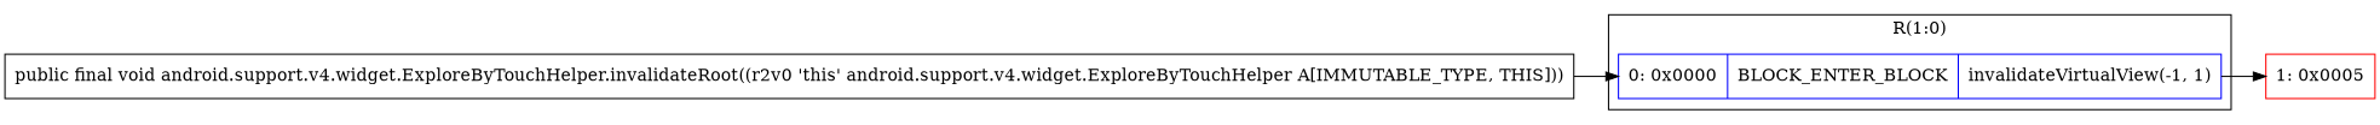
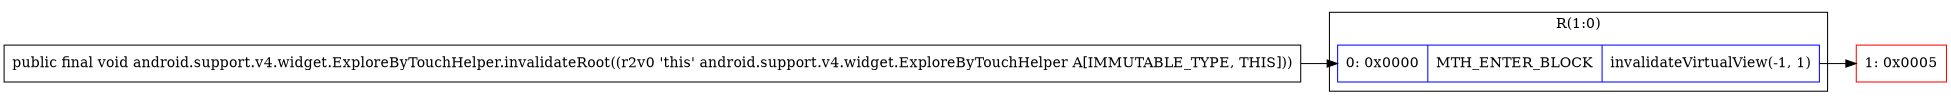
  digraph {
    rankdir=LR
    node [shape=record]
-   n1 [color=blue label="{0\:\ 0x0000|BLOCK_ENTER_BLOCK\l|invalidateVirtualView(\-1, 1)\l}"]
+   n1 [color=blue label="{0\:\ 0x0000|MTH_ENTER_BLOCK\l|invalidateVirtualView(\-1, 1)\l}"]
    n2 [color=red label="{1\:\ 0x0005}"]
    n3 [label="{public final void android.support.v4.widget.ExploreByTouchHelper.invalidateRoot((r2v0 'this' android.support.v4.widget.ExploreByTouchHelper A[IMMUTABLE_TYPE, THIS])) }"]
    subgraph cluster_1 {
      label="R(1:0)"
      n1
    }
    n1 -> n2
    n3 -> n1
  }
